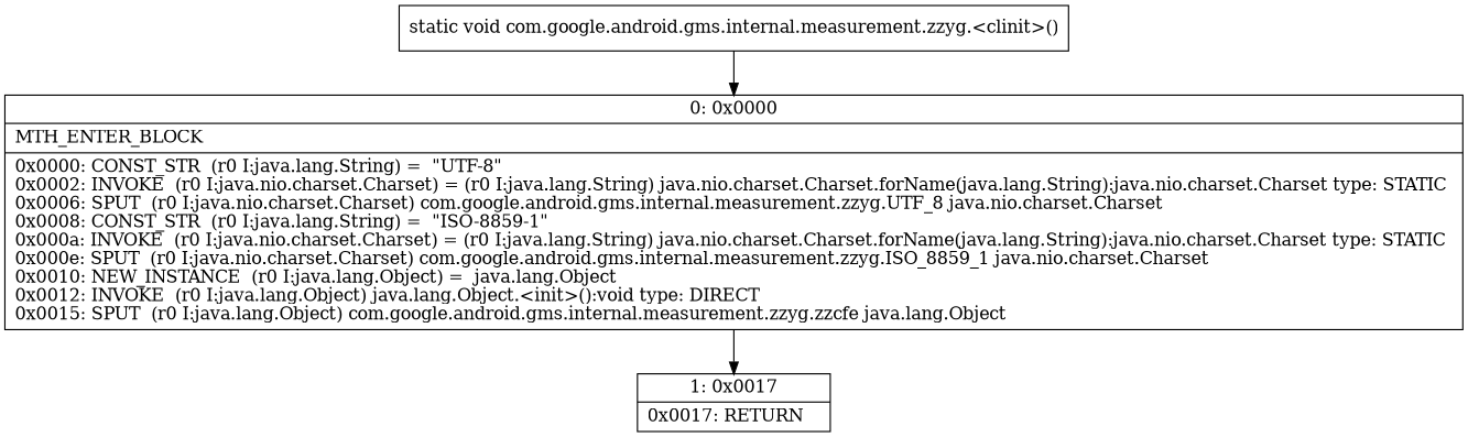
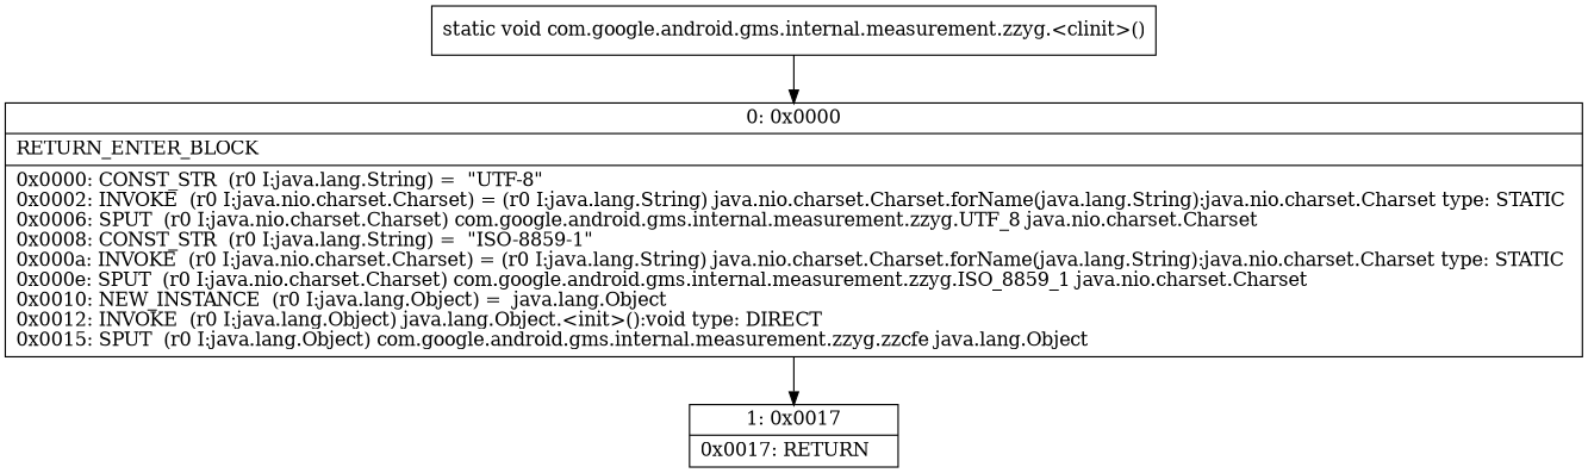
  digraph {
    node [shape=record]
-   n1 [label="{0\:\ 0x0000|MTH_ENTER_BLOCK\l|0x0000: CONST_STR  (r0 I:java.lang.String) =  \"UTF\-8\" \l0x0002: INVOKE  (r0 I:java.nio.charset.Charset) = (r0 I:java.lang.String) java.nio.charset.Charset.forName(java.lang.String):java.nio.charset.Charset type: STATIC \l0x0006: SPUT  (r0 I:java.nio.charset.Charset) com.google.android.gms.internal.measurement.zzyg.UTF_8 java.nio.charset.Charset \l0x0008: CONST_STR  (r0 I:java.lang.String) =  \"ISO\-8859\-1\" \l0x000a: INVOKE  (r0 I:java.nio.charset.Charset) = (r0 I:java.lang.String) java.nio.charset.Charset.forName(java.lang.String):java.nio.charset.Charset type: STATIC \l0x000e: SPUT  (r0 I:java.nio.charset.Charset) com.google.android.gms.internal.measurement.zzyg.ISO_8859_1 java.nio.charset.Charset \l0x0010: NEW_INSTANCE  (r0 I:java.lang.Object) =  java.lang.Object \l0x0012: INVOKE  (r0 I:java.lang.Object) java.lang.Object.\<init\>():void type: DIRECT \l0x0015: SPUT  (r0 I:java.lang.Object) com.google.android.gms.internal.measurement.zzyg.zzcfe java.lang.Object \l}"]
+   n1 [label="{0\:\ 0x0000|RETURN_ENTER_BLOCK\l|0x0000: CONST_STR  (r0 I:java.lang.String) =  \"UTF\-8\" \l0x0002: INVOKE  (r0 I:java.nio.charset.Charset) = (r0 I:java.lang.String) java.nio.charset.Charset.forName(java.lang.String):java.nio.charset.Charset type: STATIC \l0x0006: SPUT  (r0 I:java.nio.charset.Charset) com.google.android.gms.internal.measurement.zzyg.UTF_8 java.nio.charset.Charset \l0x0008: CONST_STR  (r0 I:java.lang.String) =  \"ISO\-8859\-1\" \l0x000a: INVOKE  (r0 I:java.nio.charset.Charset) = (r0 I:java.lang.String) java.nio.charset.Charset.forName(java.lang.String):java.nio.charset.Charset type: STATIC \l0x000e: SPUT  (r0 I:java.nio.charset.Charset) com.google.android.gms.internal.measurement.zzyg.ISO_8859_1 java.nio.charset.Charset \l0x0010: NEW_INSTANCE  (r0 I:java.lang.Object) =  java.lang.Object \l0x0012: INVOKE  (r0 I:java.lang.Object) java.lang.Object.\<init\>():void type: DIRECT \l0x0015: SPUT  (r0 I:java.lang.Object) com.google.android.gms.internal.measurement.zzyg.zzcfe java.lang.Object \l}"]
    n2 [label="{1\:\ 0x0017|0x0017: RETURN   \l}"]
    n3 [label="{static void com.google.android.gms.internal.measurement.zzyg.\<clinit\>() }"]
    n1 -> n2
    n3 -> n1
  }
